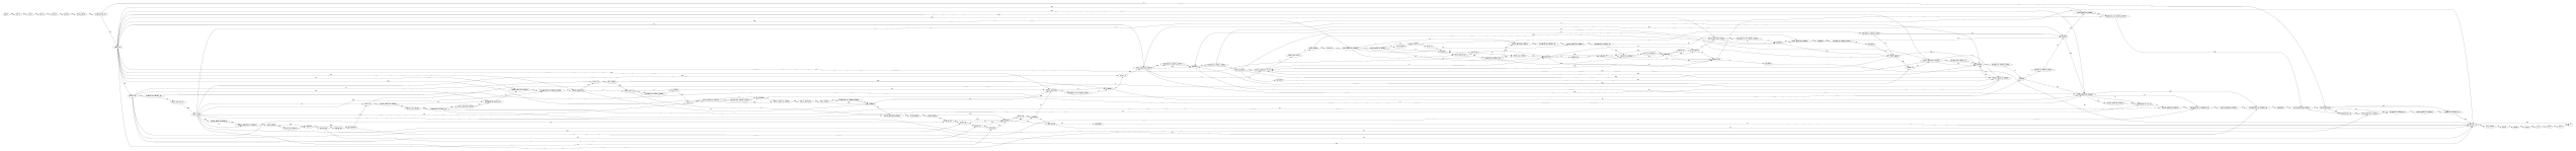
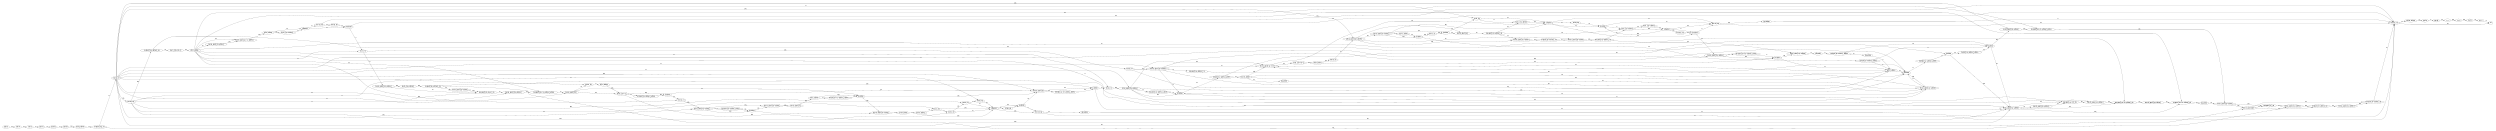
  digraph {
    fontname="Fira Sans"
    rankdir=LR
    node [fontname="Fira Sans"]
    edge [fontname="Fira Sans"]
    n1 [label="push r15"]
    n2 [label="push r14"]
    n3 [label="push r13"]
    n4 [label="push r12"]
    n5 [label="push rbp"]
    n6 [label="push rbx"]
    n7 [label="sub rsp , address"]
    n8 [label="mov qword [ rsp ] , rdi"]
    n9 [label="mov rbp , rsi"]
    n10 [label="mov rsi , qword [ rsp ]"]
    n11 [label="mov rbx , rdx"]
    n12 [label="mov rax , qword [ rbp + address ]"]
    n13 [label="mov rax , qword [ rbp ]"]
    n14 [label="mov rax , qword [ rbp ]"]
    n15 [label="mov rax , qword [ rbp + address ]"]
    n16 [label="add rcx , qword [ rbp + address ]"]
    n17 [label="add rax , qword [ rbp + address ]"]
    n18 [label="mov rdi , rbp"]
    n19 [label="add rax , qword [ rbp + address ]"]
    n20 [label="mov rsi , rbp"]
    n21 [label="mov rax , qword [ rbp + address ]"]
    n22 [label="mov rax , qword [ rbp + address ]"]
    n23 [label="add rax , qword [ rbp + address ]"]
    n24 [label="mov qword [ rsi ] , rax"]
    n25 [label="mov qword [ rsi + address ] , rax"]
    n26 [label="mov qword [ rsi + address ] , rax"]
    n27 [label="mov dword [ rsp + address ] , ecx"]
    n28 [label="mov qword [ rdx + rax * 8 ] , rbx"]
    n29 [label="mov r12 , rbx"]
    n30 [label="mov rcx , rbx"]
    n31 [label="mov rdx , rbx"]
    n32 [label="mov rsi , rbx"]
    n33 [label="mov qword [ rax + r13 + address ] , address"]
    n34 [label="lea rdx , [ rax + r12 ]"]
    n35 [label="je address"]
    n36 [label="je address"]
    n37 [label="test byte [ rax + r12 + address ] , address"]
    n38 [label="mov qword [ rax + r13 ] , rdx"]
    n39 [label="mov qword [ rax + r13 + address ] , rdx"]
    n40 [label="mov qword [ rax + r13 + address ] , rdx"]
    n41 [label="mov rdx , qword [ rsp + address ]"]
    n42 [label="cmp qword [ rcx + address ] , address"]
    n43 [label="je address"]
    n44 [label="mov rcx , qword [ rcx + address ]"]
    n45 [label="cmp qword [ rax + address ] , address"]
    n46 [label="jle address"]
    n47 [label="mov rax , qword [ rax + address ]"]
    n48 [label="mov rdx , qword [ rax + r12 * 8 ]"]
    n49 [label="jle address"]
    n50 [label="call symbol"]
    n51 [label="mov rcx , qword [ rax + address ]"]
    n52 [label="mov rdx , qword [ rax ]"]
    n53 [label="mov rdx , qword [ rax + address ]"]
    n54 [label="mov rax , qword [ rax + address ]"]
    n55 [label="call symbol"]
    n56 [label="lea rdi , [ rsp + address ]"]
    n57 [label="mov qword [ rax + r13 + address ] , address"]
    n58 [label="jne address"]
    n59 [label="cmp qword [ rax + rbx + address ] , address"]
    n60 [label="cmp qword [ rax + address ] , r12"]
    n61 [label="lea r13 , [ rdx + rdx * 2 ]"]
    n62 [label="je address"]
    n63 [label="shl r12 , address"]
    n64 [label="shl r13 , address"]
    n65 [label="cmp byte [ rsp + address ] , address"]
    n66 [label="mov rax , qword [ rsi + address ]"]
    n67 [label="mov rsi , qword [ rax + r13 + address ]"]
    n68 [label="mov r14 , r13"]
    n69 [label="mov rcx , r13"]
    n70 [label="mov rax , r13"]
    n71 [label="add rsi , address"]
    n72 [label="mov rax , qword [ rsp + address ]"]
    n73 [label="mov rax , r14"]
    n74 [label="mov rdx , qword [ rsp + address ]"]
    n75 [label="mov rdx , qword [ rsp + address ]"]
    n76 [label="jmp address"]
    n77 [label="mov rax , qword [ rsp + address ]"]
    n78 [label="lea rdi , [ rsp + address ]"]
    n79 [label="call symbol"]
    n80 [label="mov r15d , eax"]
    n81 [label="jne address"]
    n82 [label="test eax , eax"]
    n83 [label="mov eax , r15d"]
    n84 [label="add rsp , address"]
    n85 [label=retn]
    n86 [label="pop rbx"]
    n87 [label="lea rdx , [ rax + address ]"]
    n88 [label="pop rbp"]
    n89 [label="pop r12"]
    n90 [label="pop r13"]
    n91 [label="pop r14"]
    n92 [label="pop r15"]
    n93 [label="mov qword [ rsp + address ] , rdx"]
    n94 [label="mov rdx , qword [ rsp + address ]"]
    n95 [label="mov rax , qword [ rsp + address ]"]
    n96 [label="test dword [ rdx + address ] , address"]
    n97 [label="je address"]
    n98 [label="mov r8d , dword [ rdx + address ]"]
    n99 [label="shr r8d , address"]
    n100 [label="mov rcx , qword [ rcx ]"]
    n101 [label="shl rcx , address"]
    n102 [label="mov byte [ rsp + address ] , address"]
    n103 [label="lea rbx , [ rdx + rdx * 2 ]"]
    n104 [label="cmp byte [ rsp + address ] , address"]
    n105 [label="mov r12d , address"]
    n106 [label="je address"]
    n107 [label="jmp address"]
    n108 [label="add r12 , address"]
    n109 [label="test byte [ rax + rcx + address ] , address"]
    n110 [label="and r8d , address"]
    n111 [label="mov rax , qword [ rsp + address ]"]
    n112 [label="test eax , eax"]
    n113 [label="je address"]
    n114 [label="mov r15d , eax"]
    n115 [label="jmp address"]
    n116 [label="shl rbx , address"]
    n117 [label="test eax , eax"]
    n118 [label="je address"]
    n119 [label="mov r15d , eax"]
    n120 [label="jne address"]
    n121 [label="mov rax , rbx"]
    n122 [label="mov rdi , qword [ rsp + address ]"]
    n123 [label="cmp rcx , address"]
    n124 [label="je address"]
    n125 [label="je address"]
    n126 [label="mov qword [ rsp + address ] , rdx"]
    n127 [label="mov qword [ rsp + address ] , rdx"]
    n128 [label="mov qword [ rsp + address ] , rax"]
    n129 [label="mov byte [ rsp + address ] , address"]
    n130 [label="test rcx , rcx"]
    n131 [label="lea rsi , [ rsp + address ]"]
    n132 [label="jmp address"]
    n133 [label="lea rdi , [ rsp + address ]"]
    n134 [label="call symbol"]
    n135 [label="test eax , eax"]
    n136 [label="call symbol"]
    n137 [label="mov byte [ rsp + address ] , address"]
    n138 [label="jmp address"]
    n1 -> n2 [label=CFG]
    n2 -> n3 [label=CFG]
    n3 -> n4 [label=CFG]
    n4 -> n5 [label=CFG]
    n5 -> n6 [label=CFG]
    n6 -> n7 [label=DFG]
    n7 -> n8 [label=CFG]
    n8 -> n9 [label=CFG]
    n8 -> n10 [label=DFG]
    n9 -> n11 [label=CFG]
    n9 -> n12 [label=DFG]
    n9 -> n13 [label=DFG]
    n9 -> n14 [label=DFG]
    n9 -> n15 [label=DFG]
    n9 -> n16 [label=DFG]
    n9 -> n17 [label=DFG]
    n9 -> n18 [label=DFG]
    n9 -> n19 [label=DFG]
    n9 -> n20 [label=DFG]
    n9 -> n21 [label=DFG]
    n9 -> n22 [label=DFG]
    n9 -> n23 [label=DFG]
    n10 -> n24 [label=DFG]
    n10 -> n25 [label=DFG]
    n10 -> n26 [label=DFG]
    n11 -> n27 [label=CFG]
    n11 -> n28 [label=DFG]
    n11 -> n29 [label=DFG]
    n11 -> n30 [label=DFG]
    n11 -> n31 [label=DFG]
    n11 -> n32 [label=DFG]
    n12 -> n33 [label=DFG]
    n13 -> n29 [label=CFG]
    n13 -> n34 [label=DFG]
    n13 -> n35 [label=DFG]
    n14 -> n36 [label=DFG]
    n14 -> n37 [label=CFG]
    n15 -> n38 [label=DFG]
    n15 -> n39 [label=DFG]
    n15 -> n40 [label=DFG]
    n15 -> n41 [label=CFG]
    n16 -> n42 [label=CFG]
    n16 -> n43 [label=DFG]
    n16 -> n44 [label=DFG]
    n17 -> n45 [label=CFG]
    n17 -> n46 [label=DFG]
    n17 -> n47 [label=DFG]
    n17 -> n48 [label=DFG]
    n17 -> n49 [label=DFG]
    n18 -> n50 [label=DFG]
    n19 -> n51 [label=DFG]
    n19 -> n52 [label=DFG]
    n19 -> n53 [label=DFG]
    n19 -> n54 [label=DFG]
    n20 -> n55 [label=DFG]
    n20 -> n56 [label=CFG]
    n21 -> n57 [label=DFG]
    n22 -> n58 [label=DFG]
    n22 -> n59 [label=CFG]
    n23 -> n46 [label=DFG]
    n23 -> n47 [label=DFG]
    n23 -> n48 [label=DFG]
    n23 -> n49 [label=DFG]
    n23 -> n60 [label=CFG]
    n24 -> n95 [label=CFG]
    n25 -> n111 [label=CFG]
    n26 -> n83 [label=CFG]
    n27 -> n61 [label=CFG]
    n27 -> n62 [label=DFG]
    n28 -> n12 [label=CFG]
    n29 -> n63 [label=DFG]
    n30 -> n31 [label=CFG]
    n30 -> n50 [label=DFG]
    n31 -> n32 [label=CFG]
    n31 -> n50 [label=DFG]
    n32 -> n18 [label=CFG]
    n32 -> n50 [label=DFG]
    n33 -> n13 [label=CFG]
    n34 -> n96 [label=CFG]
    n34 -> n97 [label=DFG]
    n34 -> n98 [label=DFG]
    n35 -> n14 [label=CFG]
    n35 -> n98 [label=CFG]
    n36 -> n15 [label=CFG]
    n36 -> n70 [label=CFG]
    n37 -> n36 [label=CFG]
    n38 -> n74 [label=CFG]
    n39 -> n75 [label=CFG]
    n40 -> n76 [label=CFG]
    n41 -> n38 [label=DFG]
    n42 -> n43 [label=CFG]
    n43 -> n15 [label=CFG]
    n43 -> n44 [label=CFG]
    n44 -> n100 [label=DFG]
    n45 -> n46 [label=CFG]
    n46 -> n15 [label=CFG]
    n46 -> n102 [label=CFG]
    n47 -> n46 [label=DFG]
    n47 -> n48 [label=DFG]
    n47 -> n49 [label=DFG]
    n48 -> n55 [label=DFG]
    n48 -> n103 [label=DFG]
    n49 -> n47 [label=CFG]
    n49 -> n104 [label=CFG]
    n50 -> n112 [label=CFG]
    n50 -> n113 [label=DFG]
    n50 -> n114 [label=DFG]
    n51 -> n55 [label=DFG]
    n51 -> n123 [label=CFG]
    n51 -> n124 [label=DFG]
    n51 -> n125 [label=DFG]
    n52 -> n126 [label=DFG]
    n53 -> n127 [label=DFG]
    n54 -> n128 [label=DFG]
    n55 -> n117 [label=CFG]
    n55 -> n118 [label=DFG]
    n55 -> n119 [label=DFG]
    n55 -> n120 [label=DFG]
    n56 -> n55 [label=DFG]
    n57 -> n77 [label=CFG]
    n58 -> n108 [label=CFG]
    n58 -> n122 [label=CFG]
    n59 -> n58 [label=CFG]
    n60 -> n49 [label=CFG]
    n61 -> n64 [label=DFG]
    n62 -> n15 [label=CFG]
    n62 -> n65 [label=CFG]
    n63 -> n34 [label=DFG]
    n63 -> n36 [label=DFG]
    n64 -> n33 [label=DFG]
    n64 -> n38 [label=DFG]
    n64 -> n39 [label=DFG]
    n64 -> n40 [label=DFG]
    n64 -> n57 [label=DFG]
    n64 -> n66 [label=CFG]
    n64 -> n67 [label=DFG]
    n64 -> n68 [label=DFG]
    n64 -> n69 [label=DFG]
    n64 -> n70 [label=DFG]
    n65 -> n106 [label=CFG]
    n66 -> n67 [label=DFG]
    n67 -> n71 [label=DFG]
    n68 -> n72 [label=CFG]
    n68 -> n73 [label=DFG]
    n69 -> n16 [label=DFG]
    n70 -> n17 [label=DFG]
    n71 -> n78 [label=CFG]
    n71 -> n79 [label=DFG]
    n72 -> n28 [label=DFG]
    n72 -> n87 [label=DFG]
    n73 -> n23 [label=DFG]
    n74 -> n39 [label=DFG]
    n75 -> n40 [label=DFG]
    n76 -> n77 [label=CFG]
    n77 -> n10 [label=CFG]
    n77 -> n24 [label=DFG]
    n78 -> n79 [label=DFG]
    n79 -> n80 [label=DFG]
    n79 -> n81 [label=DFG]
    n80 -> n82 [label=CFG]
    n80 -> n83 [label=DFG]
    n81 -> n68 [label=CFG]
    n81 -> n83 [label=CFG]
    n82 -> n81 [label=CFG]
    n83 -> n84 [label=CFG]
    n83 -> n85 [label=DFG]
    n84 -> n86 [label=CFG]
    n86 -> n88 [label=CFG]
    n87 -> n93 [label=DFG]
    n88 -> n89 [label=CFG]
    n89 -> n90 [label=CFG]
    n90 -> n91 [label=CFG]
    n91 -> n92 [label=CFG]
    n92 -> n85 [label=CFG]
    n93 -> n74 [label=DFG]
    n93 -> n94 [label=CFG]
    n93 -> n95 [label=DFG]
    n94 -> n28 [label=DFG]
    n95 -> n25 [label=DFG]
    n96 -> n97 [label=CFG]
    n97 -> n14 [label=CFG]
    n97 -> n69 [label=CFG]
    n98 -> n99 [label=DFG]
    n99 -> n110 [label=DFG]
    n100 -> n101 [label=DFG]
    n101 -> n35 [label=DFG]
    n101 -> n109 [label=CFG]
    n102 -> n105 [label=CFG]
    n102 -> n106 [label=DFG]
    n103 -> n116 [label=DFG]
    n104 -> n62 [label=CFG]
    n105 -> n48 [label=DFG]
    n105 -> n49 [label=DFG]
    n105 -> n107 [label=CFG]
    n105 -> n108 [label=DFG]
    n106 -> n15 [label=CFG]
    n106 -> n21 [label=CFG]
    n107 -> n47 [label=CFG]
    n108 -> n48 [label=DFG]
    n108 -> n49 [label=DFG]
-   n108 -> n73 [label=CFG]
+   n73 -> n108 [label=CFG]
    n109 -> n35 [label=CFG]
    n110 -> n30 [label=CFG]
    n110 -> n50 [label=DFG]
    n111 -> n26 [label=DFG]
    n112 -> n113 [label=CFG]
    n113 -> n14 [label=CFG]
    n113 -> n114 [label=CFG]
    n114 -> n83 [label=DFG]
    n114 -> n115 [label=CFG]
    n115 -> n83 [label=CFG]
    n116 -> n58 [label=DFG]
    n116 -> n121 [label=DFG]
    n117 -> n118 [label=CFG]
    n118 -> n119 [label=CFG]
    n118 -> n131 [label=CFG]
    n119 -> n83 [label=DFG]
    n119 -> n132 [label=CFG]
    n120 -> n22 [label=CFG]
    n120 -> n119 [label=CFG]
    n121 -> n19 [label=DFG]
    n122 -> n136 [label=DFG]
    n123 -> n124 [label=CFG]
    n124 -> n129 [label=CFG]
    n124 -> n130 [label=CFG]
    n125 -> n20 [label=CFG]
    n125 -> n52 [label=CFG]
    n126 -> n53 [label=CFG]
    n126 -> n56 [label=DFG]
    n126 -> n131 [label=DFG]
    n127 -> n54 [label=CFG]
    n128 -> n122 [label=DFG]
    n128 -> n131 [label=CFG]
    n129 -> n106 [label=DFG]
    n129 -> n108 [label=CFG]
    n130 -> n125 [label=CFG]
    n131 -> n133 [label=CFG]
    n131 -> n134 [label=DFG]
    n132 -> n83 [label=CFG]
    n133 -> n134 [label=DFG]
    n134 -> n118 [label=DFG]
    n134 -> n119 [label=DFG]
    n134 -> n120 [label=DFG]
    n134 -> n135 [label=CFG]
    n135 -> n120 [label=CFG]
    n136 -> n137 [label=CFG]
    n137 -> n106 [label=DFG]
    n137 -> n138 [label=CFG]
    n138 -> n108 [label=CFG]
  }
